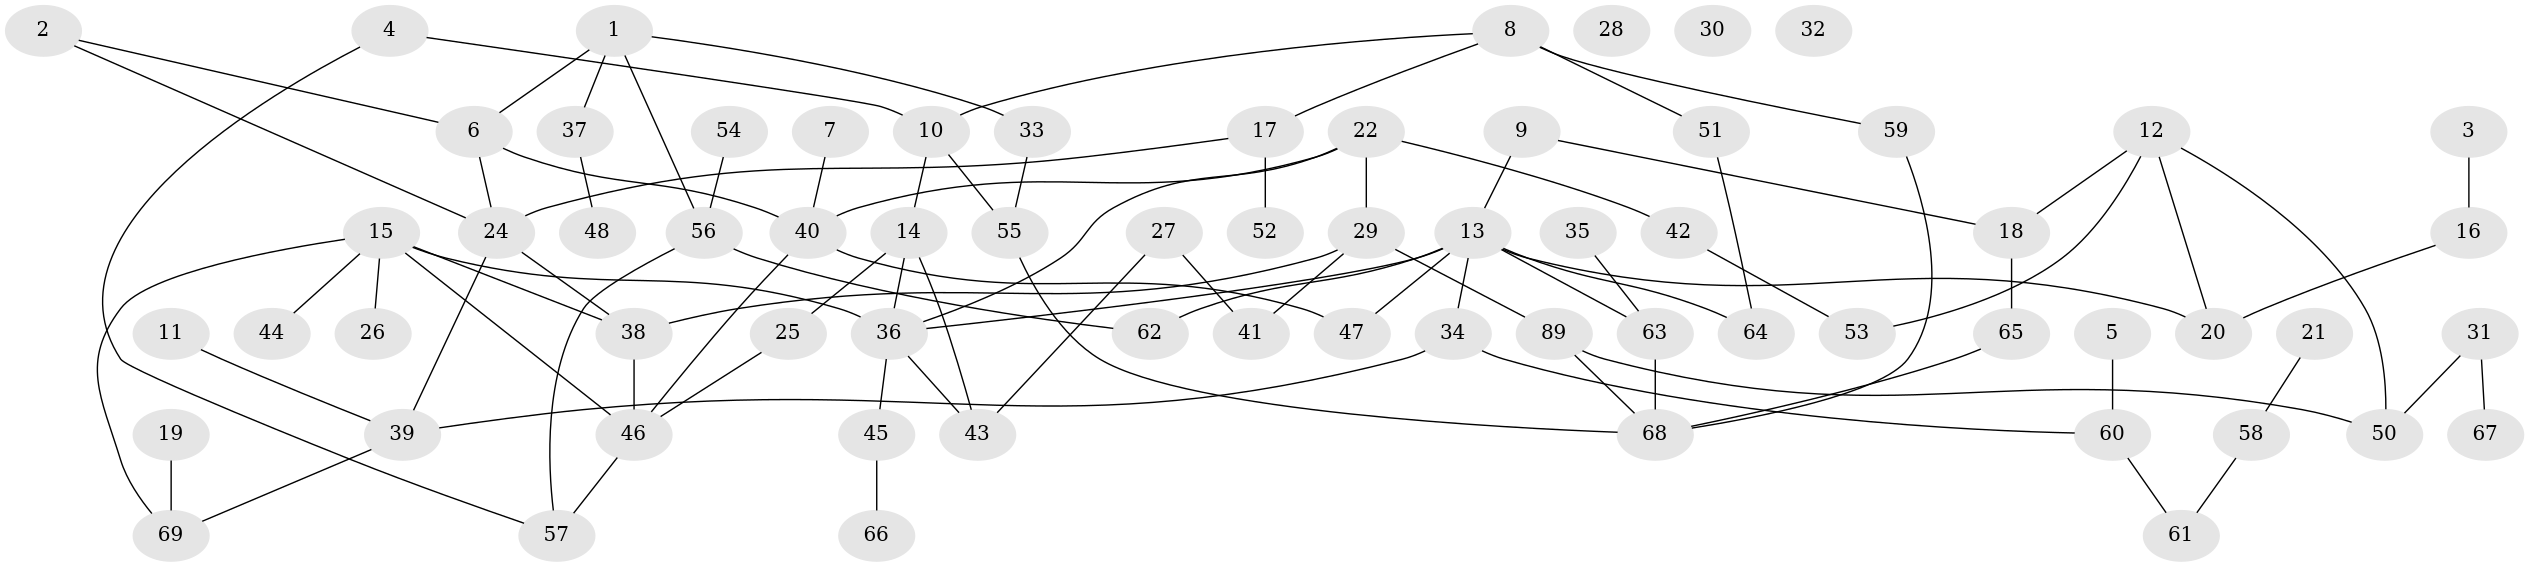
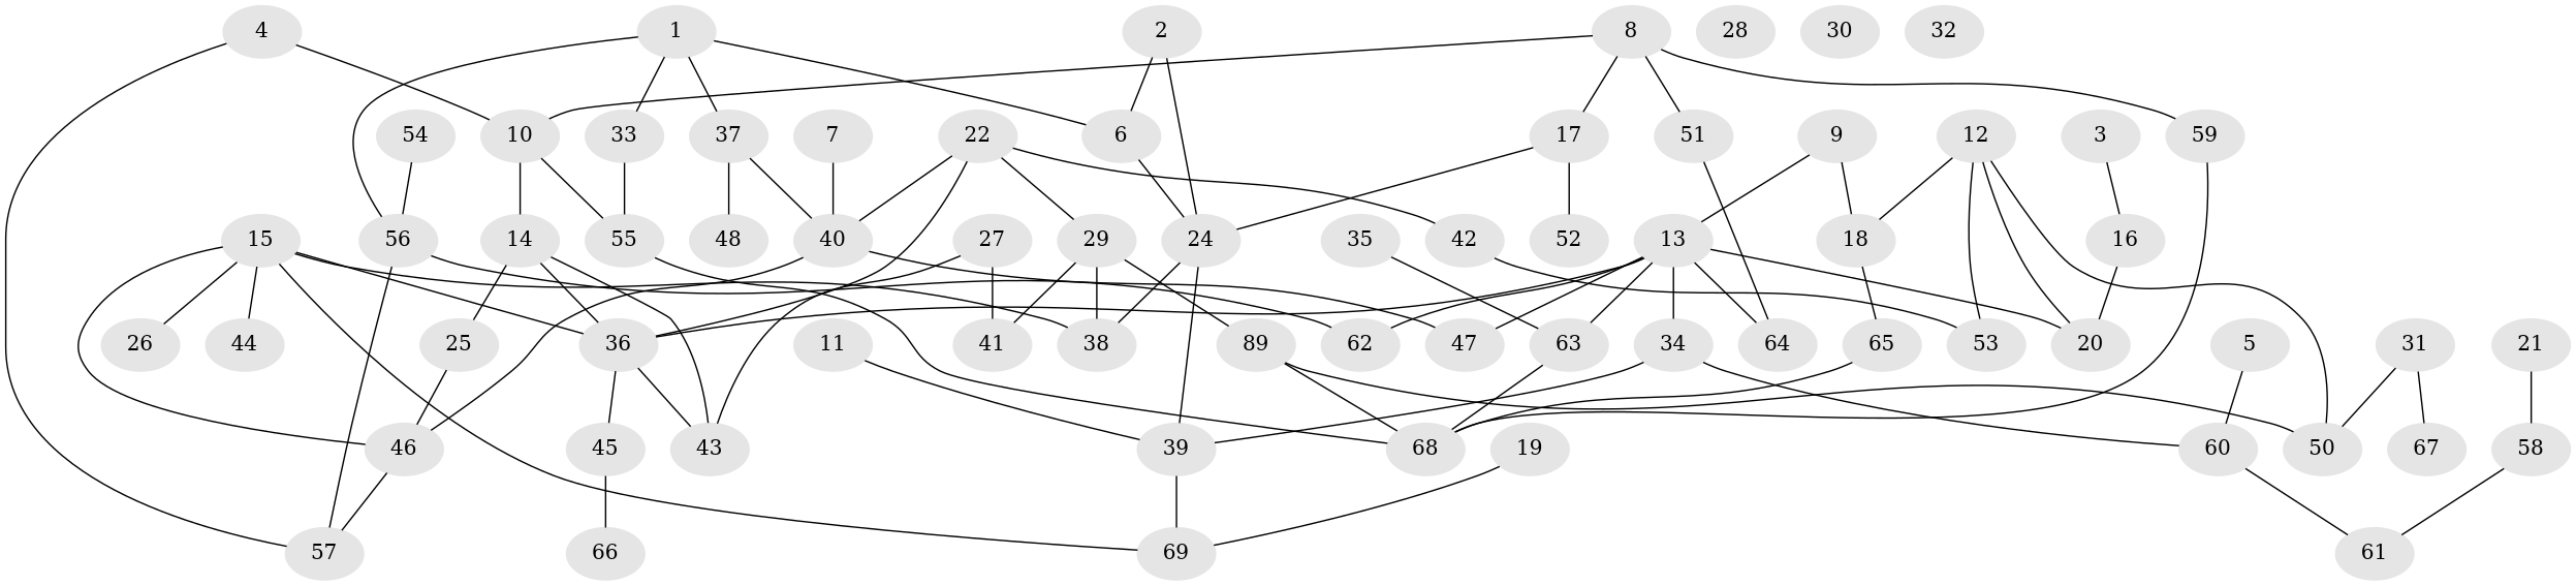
  graph {
    node [color=gray90 style=filled]
    1
    6
    33
    37
    56
    24
    55
    40
    48
    57
    62
    2
    39
    38
    3
    16
    20
    4
    10
    14
    5
    60
    61
    7
    47
    46
    8
    17
    51
    59
    52
    64
    68
    9
    18
    13
    65
    27
    43
    41
    36
    25
    11
    69
    12
    50
    53
    34
    63
    45
    15
    26
    44
    19
    21
    58
    22
    29
    42
    n60 [label=89]
    28
    30
    31
    67
    35
    32
    66
    54
    1 -- 6
    1 -- 33
    1 -- 37
    1 -- 56
    6 -- 24
    33 -- 55
-   6 -- 40
+   37 -- 40
    37 -- 48
    56 -- 57
    56 -- 62
    24 -- 39
    24 -- 38
    55 -- 68
    40 -- 47
    40 -- 46
    2 -- 6
    2 -- 24
    39 -- 69
-   38 -- 46
    3 -- 16
    16 -- 20
    4 -- 57
    4 -- 10
    10 -- 55
    10 -- 14
    14 -- 43
    14 -- 36
    14 -- 25
    5 -- 60
    60 -- 61
    7 -- 40
    46 -- 57
    8 -- 10
    8 -- 17
    8 -- 51
    8 -- 59
    17 -- 24
    17 -- 52
    51 -- 64
    59 -- 68
    9 -- 18
    9 -- 13
    18 -- 65
    13 -- 62
    13 -- 20
    13 -- 47
    13 -- 64
    13 -- 36
    13 -- 34
    13 -- 63
    65 -- 68
    27 -- 43
    27 -- 41
    36 -- 43
    36 -- 45
    25 -- 46
    11 -- 39
    12 -- 20
    12 -- 18
    12 -- 50
    12 -- 53
    34 -- 39
    34 -- 60
    63 -- 68
    45 -- 66
    15 -- 38
    15 -- 46
    15 -- 36
    15 -- 69
    15 -- 26
    15 -- 44
    19 -- 69
    21 -- 58
    58 -- 61
    22 -- 40
    22 -- 36
    22 -- 29
    22 -- 42
    29 -- 38
    29 -- 41
    29 -- n60
    42 -- 53
    n60 -- 68
    n60 -- 50
    31 -- 50
    31 -- 67
    35 -- 63
    54 -- 56
  }
